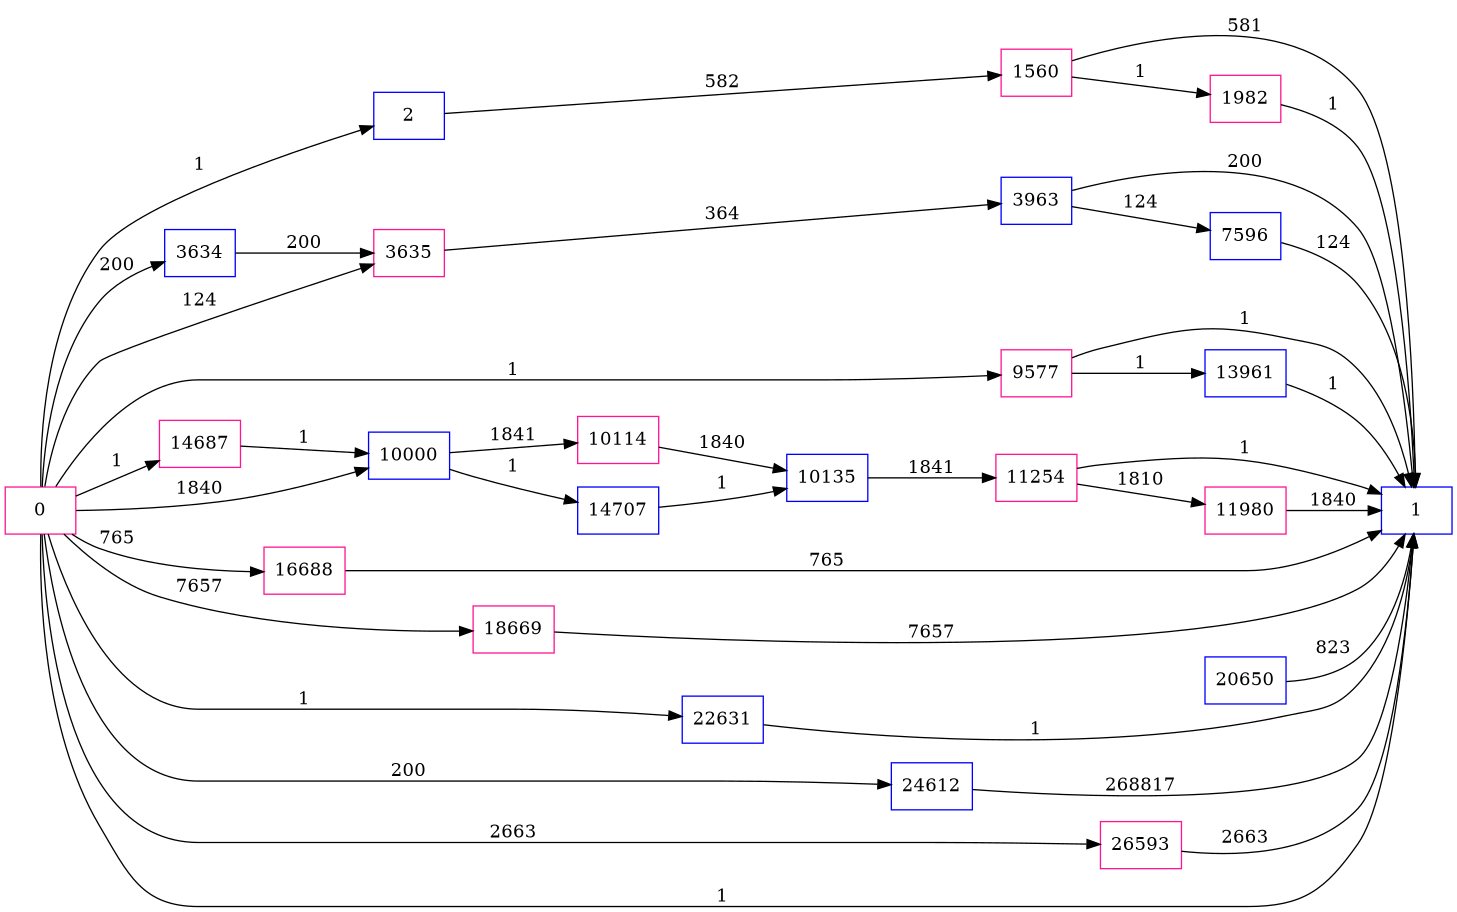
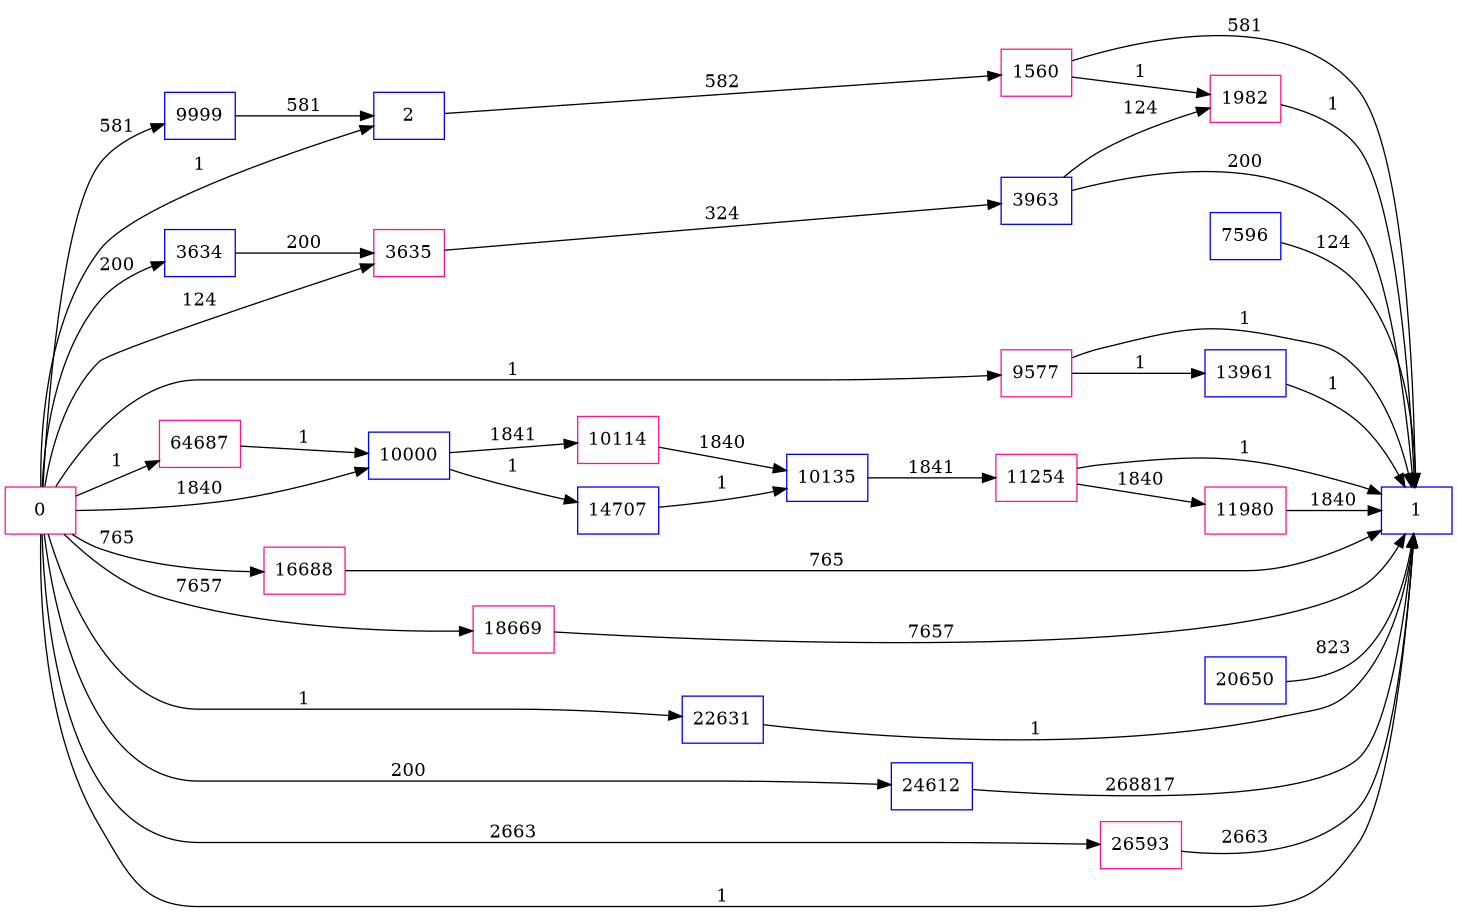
  digraph {
    rankdir=LR
    node [color=blue shape=rectangle]
    1560 [color=deeppink]
    2
    1
    1982 [color=deeppink]
    3635 [color=deeppink]
    3634
    3963
    7596
    9577 [color=deeppink]
    13961
+   9999
    10114 [color=deeppink]
    10000
    14707
    10135
    11254 [color=deeppink]
    11980 [color=deeppink]
-   14687 [color=deeppink]
+   14687 [color=deeppink label=64687]
    16688 [color=deeppink]
    18669 [color=deeppink]
    20650
    22631
    24612
    26593 [color=deeppink]
    0 [color=deeppink]
    1560 -> 1 [label=581]
    1560 -> 1982 [label=1]
    2 -> 1560 [label=582]
    1982 -> 1 [label=1]
-   3635 -> 3963 [label=364]
+   3635 -> 3963 [label=324]
    3634 -> 3635 [label=200]
    3963 -> 1 [label=200]
-   3963 -> 7596 [label=124]
+   3963 -> 1982 [label=124]
    7596 -> 1 [label=124]
    9577 -> 1 [label=1]
    9577 -> 13961 [label=1]
    13961 -> 1 [label=1]
+   9999 -> 2 [label=581]
    10114 -> 10135 [label=1840]
    10000 -> 10114 [label=1841]
    10000 -> 14707 [label=1]
    14707 -> 10135 [label=1]
    10135 -> 11254 [label=1841]
    11254 -> 1 [label=1]
-   11254 -> 11980 [label=1810]
+   11254 -> 11980 [label=1840]
    11980 -> 1 [label=1840]
    14687 -> 10000 [label=1]
    16688 -> 1 [label=765]
    18669 -> 1 [label=7657]
    20650 -> 1 [label=823]
    22631 -> 1 [label=1]
    24612 -> 1 [label=268817]
    26593 -> 1 [label=2663]
    0 -> 2 [label=1]
    0 -> 1 [label=1]
    0 -> 3635 [label=124]
    0 -> 3634 [label=200]
    0 -> 9577 [label=1]
+   0 -> 9999 [label=581]
    0 -> 10000 [label=1840]
    0 -> 14687 [label=1]
    0 -> 16688 [label=765]
    0 -> 18669 [label=7657]
    0 -> 22631 [label=1]
    0 -> 24612 [label=200]
    0 -> 26593 [label=2663]
  }
